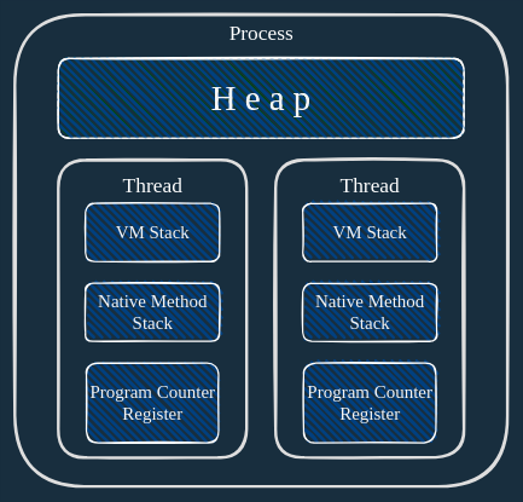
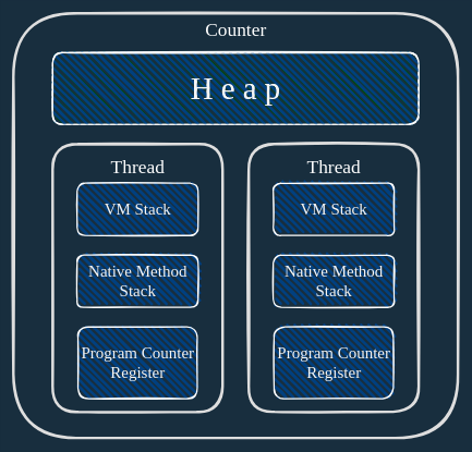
  <mxCell id="0" />
  <mxCell id="1" parent="0" />
  <mxCell id="2" value="" style="rounded=1;whiteSpace=wrap;html=1;sketch=1;fontColor=#1A1A1A;strokeWidth=4;glass=0;shadow=0;fillColor=none;strokeColor=#DEDEDE;perimeterSpacing=8;" vertex="1" parent="1"><mxGeometry x="20" y="20" width="680" height="650" as="geometry" /></mxCell>
  <mxCell id="3" value="&lt;font color=&quot;#f5f5f5&quot; style=&quot;font-size: 48px&quot; data-font-src=&quot;https://fonts.googleapis.com/css?family=Gloria+Hallelujah&quot; face=&quot;Gloria Hallelujah&quot;&gt;H e a p&lt;/font&gt;" style="rounded=1;whiteSpace=wrap;html=1;strokeWidth=2;fillWeight=4;hachureGap=8;hachureAngle=45;sketch=1;shadow=0;glass=0;fontColor=#1A1A1A;fillColor=#004D00;strokeColor=#FFFFFF;" vertex="1" parent="1"><mxGeometry x="80" y="80" width="560" height="110" as="geometry" /></mxCell>
- <mxCell id="4" value="&lt;font color=&quot;#ffffff&quot; style=&quot;font-size: 29px&quot; face=&quot;Gloria Hallelujah&quot; data-font-src=&quot;https://fonts.googleapis.com/css?family=Gloria+Hallelujah&quot;&gt;Process&lt;/font&gt;" style="text;html=1;align=center;verticalAlign=middle;resizable=0;points=[];autosize=1;strokeColor=none;fontColor=#1A1A1A;" vertex="1" parent="1"><mxGeometry x="300" y="30" width="120" height="30" as="geometry" /></mxCell>
+ <mxCell id="4" value="&lt;font color=&quot;#ffffff&quot; style=&quot;font-size: 29px&quot; face=&quot;Gloria Hallelujah&quot; data-font-src=&quot;https://fonts.googleapis.com/css?family=Gloria+Hallelujah&quot;&gt;Counter&lt;/font&gt;" style="text;html=1;align=center;verticalAlign=middle;resizable=0;points=[];autosize=1;strokeColor=none;fontColor=#1A1A1A;" vertex="1" parent="1"><mxGeometry x="300" y="30" width="120" height="30" as="geometry" /></mxCell>
  <mxCell id="5" value="" style="rounded=1;whiteSpace=wrap;html=1;sketch=1;fontColor=#1A1A1A;strokeWidth=4;glass=0;shadow=0;fillColor=none;strokeColor=#DEDEDE;perimeterSpacing=8;" vertex="1" parent="1"><mxGeometry x="80" y="220" width="260" height="410" as="geometry" /></mxCell>
  <mxCell id="6" value="&lt;font color=&quot;#ffffff&quot; style=&quot;font-size: 29px&quot; face=&quot;Gloria Hallelujah&quot; data-font-src=&quot;https://fonts.googleapis.com/css?family=Gloria+Hallelujah&quot;&gt;Thread&lt;/font&gt;" style="text;html=1;align=center;verticalAlign=middle;resizable=0;points=[];autosize=1;strokeColor=none;fontColor=#1A1A1A;" vertex="1" parent="1"><mxGeometry x="150" y="240" width="120" height="30" as="geometry" /></mxCell>
  <mxCell id="7" value="" style="rounded=1;whiteSpace=wrap;html=1;sketch=1;fontColor=#1A1A1A;strokeWidth=4;glass=0;shadow=0;fillColor=none;strokeColor=#DEDEDE;perimeterSpacing=8;" vertex="1" parent="1"><mxGeometry x="380" y="220" width="260" height="410" as="geometry" /></mxCell>
  <mxCell id="8" value="&lt;font color=&quot;#ffffff&quot; style=&quot;font-size: 29px&quot; face=&quot;Gloria Hallelujah&quot; data-font-src=&quot;https://fonts.googleapis.com/css?family=Gloria+Hallelujah&quot;&gt;Thread&lt;/font&gt;" style="text;html=1;align=center;verticalAlign=middle;resizable=0;points=[];autosize=1;strokeColor=none;fontColor=#1A1A1A;" vertex="1" parent="1"><mxGeometry x="450" y="240" width="120" height="30" as="geometry" /></mxCell>
  <mxCell id="9" value="&lt;font color=&quot;#f5f5f5&quot; style=&quot;font-size: 25px&quot; data-font-src=&quot;https://fonts.googleapis.com/css?family=Gloria+Hallelujah&quot; face=&quot;Gloria Hallelujah&quot;&gt;Native Method Stack&lt;/font&gt;" style="rounded=1;whiteSpace=wrap;html=1;strokeWidth=2;fillWeight=4;hachureGap=8;hachureAngle=45;sketch=1;shadow=0;glass=0;fontColor=#1A1A1A;strokeColor=#FFFFFF;fillColor=#004080;" vertex="1" parent="1"><mxGeometry x="117.5" y="390" width="185" height="80" as="geometry" /></mxCell>
  <mxCell id="10" value="&lt;font color=&quot;#f5f5f5&quot; style=&quot;font-size: 25px&quot; data-font-src=&quot;https://fonts.googleapis.com/css?family=Gloria+Hallelujah&quot; face=&quot;Gloria Hallelujah&quot;&gt;Program Counter Register&lt;/font&gt;" style="rounded=1;whiteSpace=wrap;html=1;strokeWidth=2;fillWeight=4;hachureGap=8;hachureAngle=45;sketch=1;shadow=0;glass=0;fontColor=#1A1A1A;strokeColor=#FFFFFF;fillColor=#004080;" vertex="1" parent="1"><mxGeometry x="118.75" y="500" width="182.5" height="110" as="geometry" /></mxCell>
  <mxCell id="11" value="&lt;font color=&quot;#f5f5f5&quot; style=&quot;font-size: 25px&quot; data-font-src=&quot;https://fonts.googleapis.com/css?family=Gloria+Hallelujah&quot; face=&quot;Gloria Hallelujah&quot;&gt;VM Stack&lt;/font&gt;" style="rounded=1;whiteSpace=wrap;html=1;strokeWidth=2;fillWeight=4;hachureGap=8;hachureAngle=45;sketch=1;shadow=0;glass=0;fontColor=#1A1A1A;strokeColor=#FFFFFF;fillColor=#004080;" vertex="1" parent="1"><mxGeometry x="417.5" y="280" width="185" height="80" as="geometry" /></mxCell>
  <mxCell id="12" value="&lt;font color=&quot;#f5f5f5&quot; style=&quot;font-size: 25px&quot; data-font-src=&quot;https://fonts.googleapis.com/css?family=Gloria+Hallelujah&quot; face=&quot;Gloria Hallelujah&quot;&gt;Native Method Stack&lt;/font&gt;" style="rounded=1;whiteSpace=wrap;html=1;strokeWidth=2;fillWeight=4;hachureGap=8;hachureAngle=45;sketch=1;shadow=0;glass=0;fontColor=#1A1A1A;strokeColor=#FFFFFF;fillColor=#004080;" vertex="1" parent="1"><mxGeometry x="417.5" y="390" width="185" height="80" as="geometry" /></mxCell>
  <mxCell id="13" value="&lt;font color=&quot;#f5f5f5&quot; style=&quot;font-size: 25px&quot; data-font-src=&quot;https://fonts.googleapis.com/css?family=Gloria+Hallelujah&quot; face=&quot;Gloria Hallelujah&quot;&gt;Program Counter Register&lt;/font&gt;" style="rounded=1;whiteSpace=wrap;html=1;strokeWidth=2;fillWeight=4;hachureGap=8;hachureAngle=45;sketch=1;shadow=0;glass=0;fontColor=#1A1A1A;strokeColor=#FFFFFF;fillColor=#004080;" vertex="1" parent="1"><mxGeometry x="418.75" y="500" width="182.5" height="110" as="geometry" /></mxCell>
  <mxCell id="14" value="&lt;font color=&quot;#f5f5f5&quot; style=&quot;font-size: 25px&quot; data-font-src=&quot;https://fonts.googleapis.com/css?family=Gloria+Hallelujah&quot; face=&quot;Gloria Hallelujah&quot;&gt;VM Stack&lt;/font&gt;" style="rounded=1;whiteSpace=wrap;html=1;strokeWidth=2;fillWeight=4;hachureGap=8;hachureAngle=45;sketch=1;shadow=0;glass=0;fontColor=#1A1A1A;strokeColor=#FFFFFF;fillColor=#004080;" vertex="1" parent="1"><mxGeometry x="117.5" y="280" width="185" height="80" as="geometry" /></mxCell>
  <mxCell id="15" value="&lt;font color=&quot;#f5f5f5&quot; style=&quot;font-size: 48px&quot; data-font-src=&quot;https://fonts.googleapis.com/css?family=Gloria+Hallelujah&quot; face=&quot;Gloria Hallelujah&quot;&gt;H e a p&lt;/font&gt;" style="rounded=1;whiteSpace=wrap;html=1;strokeWidth=2;fillWeight=4;hachureGap=8;hachureAngle=45;sketch=1;shadow=0;glass=0;fontColor=#1A1A1A;strokeColor=#FFFFFF;fillColor=#004080;" vertex="1" parent="1"><mxGeometry x="80" y="80" width="560" height="110" as="geometry" /></mxCell>
